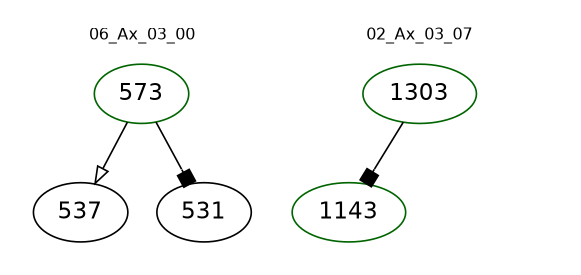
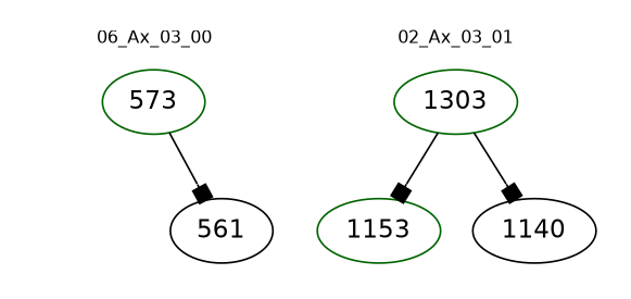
  digraph {
    fontname="DejaVu Sans"
    node [color=darkgreen fontname="DejaVu Sans"]
    edge [arrowhead=box color=black fontname="DejaVu Sans"]
    n1 [label=573]
-   n2 [color=black label=537]
-   n3 [color=black label=531]
+   n3 [color=black label=561]
    n4 [label=1303]
-   n5 [label=1143]
+   n5 [label=1153]
+   n6 [color=black label=1140]
    subgraph cluster_1 {
      color=white
      fontsize=10
      label="06_Ax_03_00"
      n1
-     n2
      n3
    }
    subgraph cluster_2 {
      color=white
      fontsize=10
-     label="02_Ax_03_07"
+     label="02_Ax_03_01"
      n4
      n5
+     n6
    }
-   n1 -> n2 [arrowhead=onormal]
    n1 -> n3
    n4 -> n5
+   n4 -> n6
  }
